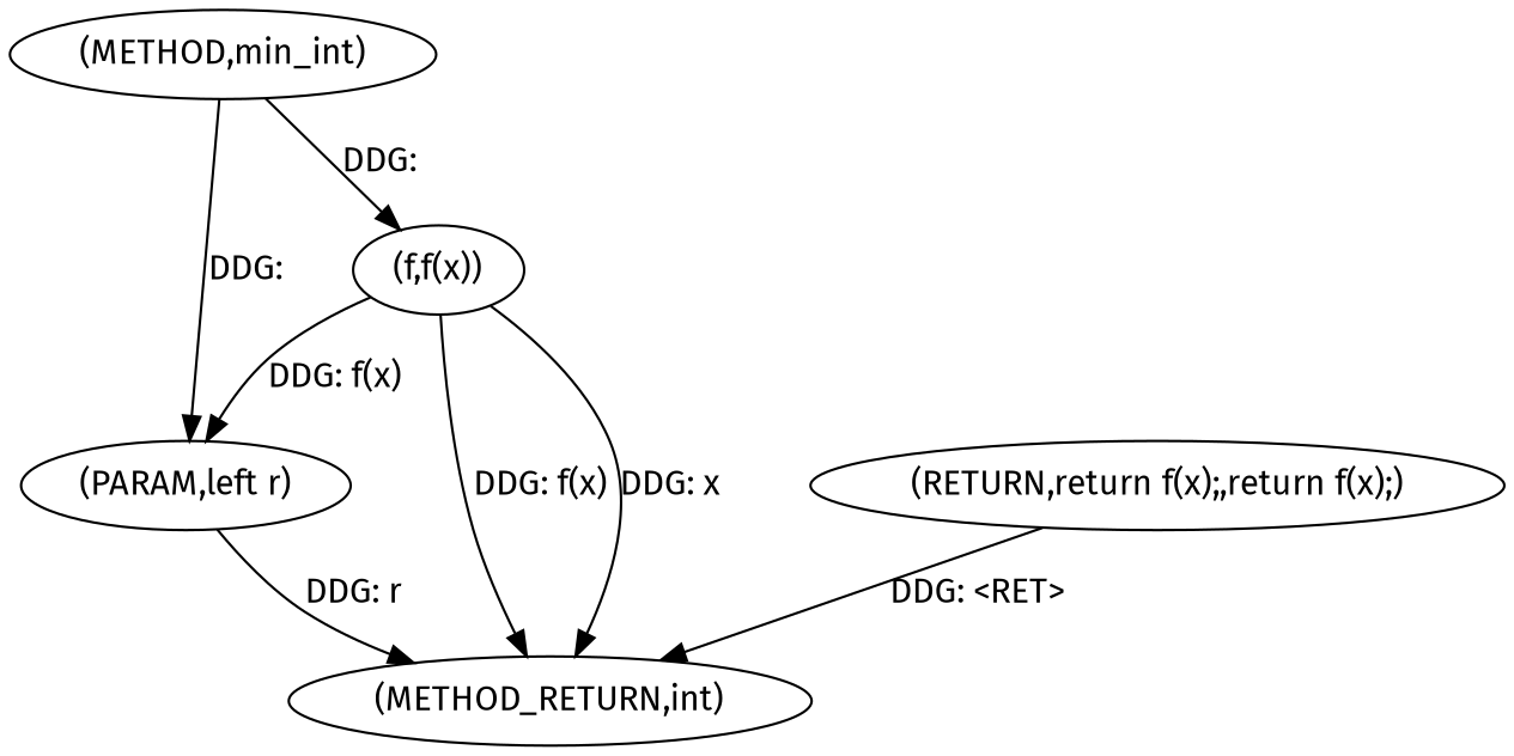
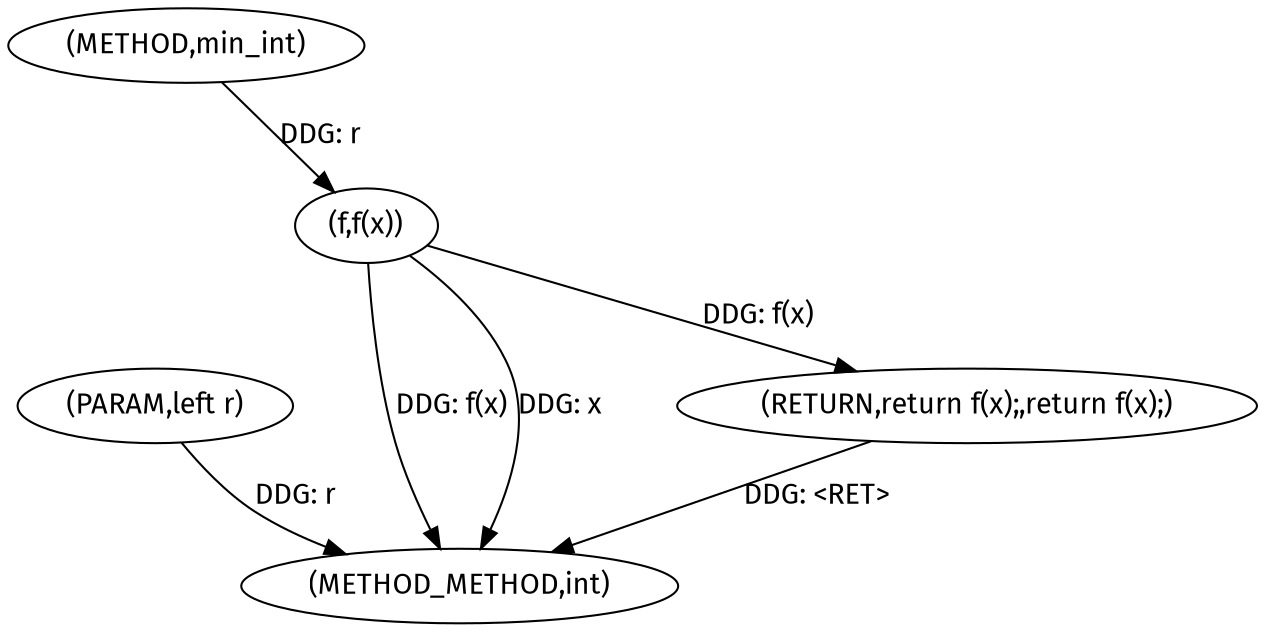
  digraph {
    fontname="Fira Sans"
    node [fontname="Fira Sans"]
    edge [fontname="Fira Sans"]
    n1 [label="(METHOD,min_int)"]
    n2 [label="(PARAM,left r)"]
    n3 [label="(f,f(x))"]
-   n4 [label="(METHOD_RETURN,int)"]
+   n4 [label="(METHOD_METHOD,int)"]
    n5 [label="(RETURN,return f(x);,return f(x);)"]
-   n1 -> n2 [label="DDG: "]
-   n1 -> n3 [label="DDG: "]
+   n1 -> n3 [label="DDG: r"]
    n2 -> n4 [label="DDG: r"]
    n3 -> n4 [label="DDG: f(x)"]
    n3 -> n4 [label="DDG: x"]
-   n3 -> n2 [label="DDG: f(x)"]
+   n3 -> n5 [label="DDG: f(x)"]
    n5 -> n4 [label="DDG: <RET>"]
  }
